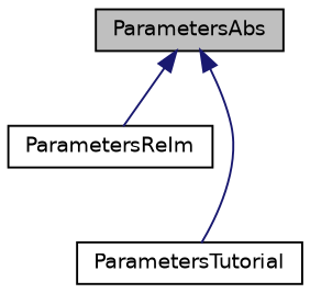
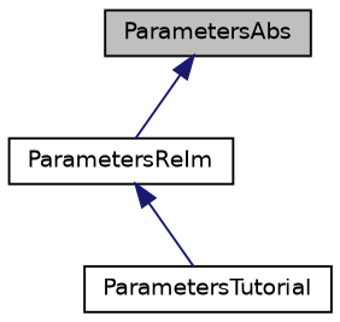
  digraph {
    node [color=black fillcolor=white fontname=Helvetica fontsize=10 shape=record style=filled]
    edge [color=midnightblue dir=back fontname=Helvetica fontsize=10 labelfontname=Helvetica labelfontsize=10 style=solid]
    n1 [fillcolor=grey75 fontcolor=black height=0.2 label=ParametersAbs width=0.4]
    n2 [height=0.2 label=ParametersReIm width=0.4]
    n3 [height=0.2 label=ParametersTutorial width=0.4]
    n1 -> n2
-   n1 -> n3
+   n2 -> n3
  }
